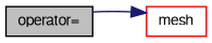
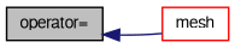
  digraph {
    rankdir=LR
    node [fontname=FreeSans fontsize=10 shape=record]
    n1 [color=black fillcolor=grey75 fontcolor=black height=0.2 label="operator=" style=filled width=0.4]
    n2 [color=red height=0.2 label=mesh width=0.4]
-   n2 -> n1 [color=midnightblue dir=back fontname=FreeSans fontsize=10 labelfontname=FreeSans labelfontsize=10 style=solid]
+   n1 -> n2 [color=midnightblue dir=back fontname=FreeSans fontsize=10 labelfontname=FreeSans labelfontsize=10 style=solid]
  }
